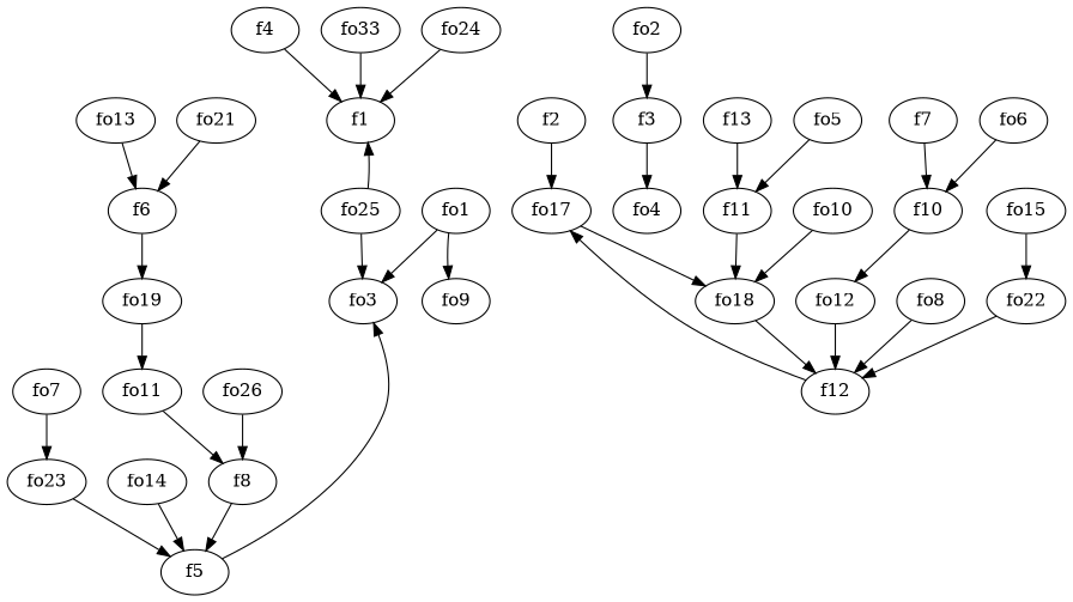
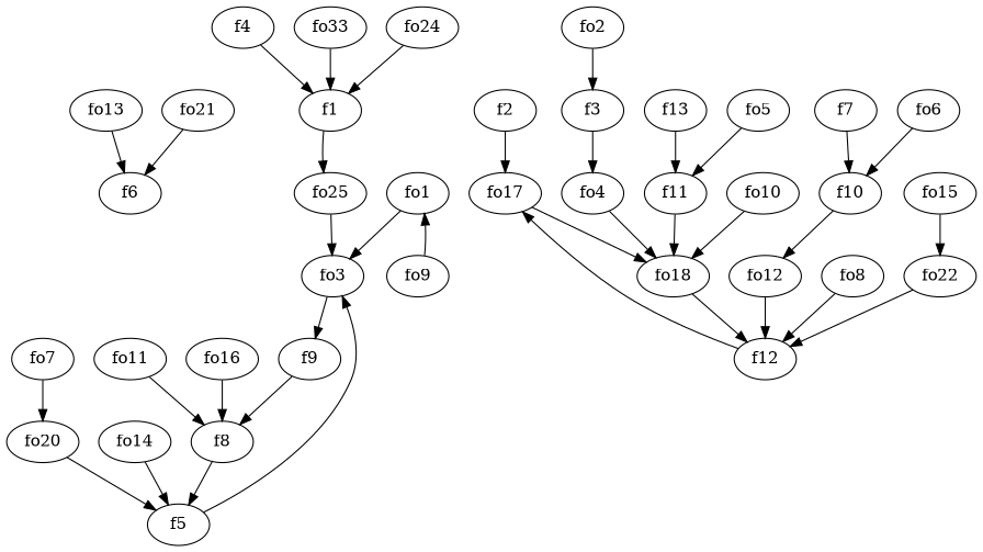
  strict digraph {
    edge [weight=2]
    f1
    fo25
    fo3
    f2
    fo17
    fo18
    f3
    fo4
    f4
    f5
+   f9
    f6
-   fo19
    fo11
    f7
    f10
    fo12
    f8
    f12
    f11
    f13
    fo1
    fo2
    fo5
    fo6
    fo7
-   fo20 [label=fo23]
+   fo20
    fo8
    fo9
    fo10
    fo13
    fo14
    fo15
    fo22
-   fo16 [label=fo26]
+   fo16
    fo21
    n37 [label=fo33]
    fo24
-   fo25 -> f1
+   f1 -> fo25
    fo25 -> fo3
+   fo3 -> f9
    f2 -> fo17
    fo17 -> fo18
    fo18 -> f12
    f3 -> fo4
+   fo4 -> fo18
    f4 -> f1
    f5 -> fo3
-   f6 -> fo19
-   fo19 -> fo11
+   f9 -> f8
    fo11 -> f8
    f7 -> f10
    f10 -> fo12
    fo12 -> f12
    f8 -> f5
    f12 -> fo17
    f11 -> fo18
    f13 -> f11
    fo1 -> fo3
    fo2 -> f3
    fo5 -> f11
    fo6 -> f10
    fo7 -> fo20
    fo20 -> f5
    fo8 -> f12
-   fo1 -> fo9
+   fo9 -> fo1
    fo10 -> fo18
    fo13 -> f6
    fo14 -> f5
    fo15 -> fo22
    fo22 -> f12
    fo16 -> f8
    fo21 -> f6
    n37 -> f1
    fo24 -> f1
  }
